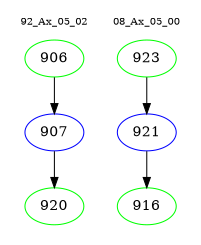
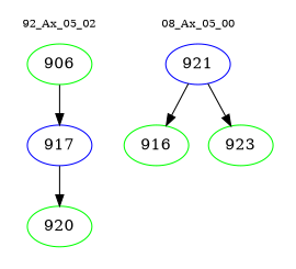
  digraph {
    node [color=green]
    edge [color=black]
    n1 [label=906]
-   n2 [color=blue label=907]
+   n2 [color=blue label=917]
    n3 [label=920]
    n4 [label=916]
    n5 [color=blue label=921]
    n6 [label=923]
    subgraph cluster_1 {
      color=white
      fontsize=10
      label="92_Ax_05_02"
      n1
      n2
      n3
    }
    subgraph cluster_2 {
      color=white
      fontsize=10
      label="08_Ax_05_00"
      n4
      n5
      n6
    }
    n1 -> n2
    n2 -> n3
    n5 -> n4
-   n6 -> n5
+   n5 -> n6
  }
